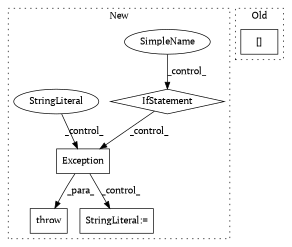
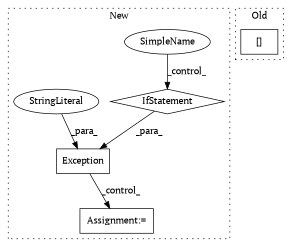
  digraph {
    fontname="PT Serif"
    node [fontname="PT Serif" shape=box]
    edge [fontname="PT Serif"]
    n1 [a=32 l="10,1" label=Exception s="1339,1380"]
    n2 [a=42 label=SimpleName shape=ellipse]
-   n3 [a=53 l=6 label=throw s=1333]
    n4 [a=25 l="4,2" label=IfStatement s="1282,1323" shape=diamond]
-   n5 [a=7 l=1 label="StringLiteral:=" s=1535]
+   n5 [a=7 l=1 label="Assignment:=" s=1535]
    n6 [a=45 l=31 label=StringLiteral s=1349 shape=ellipse]
    n7 [a=2 l="12,1" label="[]" s="1110,1138"]
    subgraph cluster_1 {
      label=New
      style=dotted
      n1
      n2
-     n3
      n4
      n5
      n6
    }
    subgraph cluster_2 {
      label=Old
      style=dotted
      n7
    }
-   n1 -> n3 [label=_para_]
    n1 -> n5 [label=_control_]
    n2 -> n4 [label=_control_]
-   n4 -> n1 [label=_control_]
-   n6 -> n1 [label=_control_]
+   n4 -> n1 [label=_para_]
+   n6 -> n1 [label=_para_]
  }
